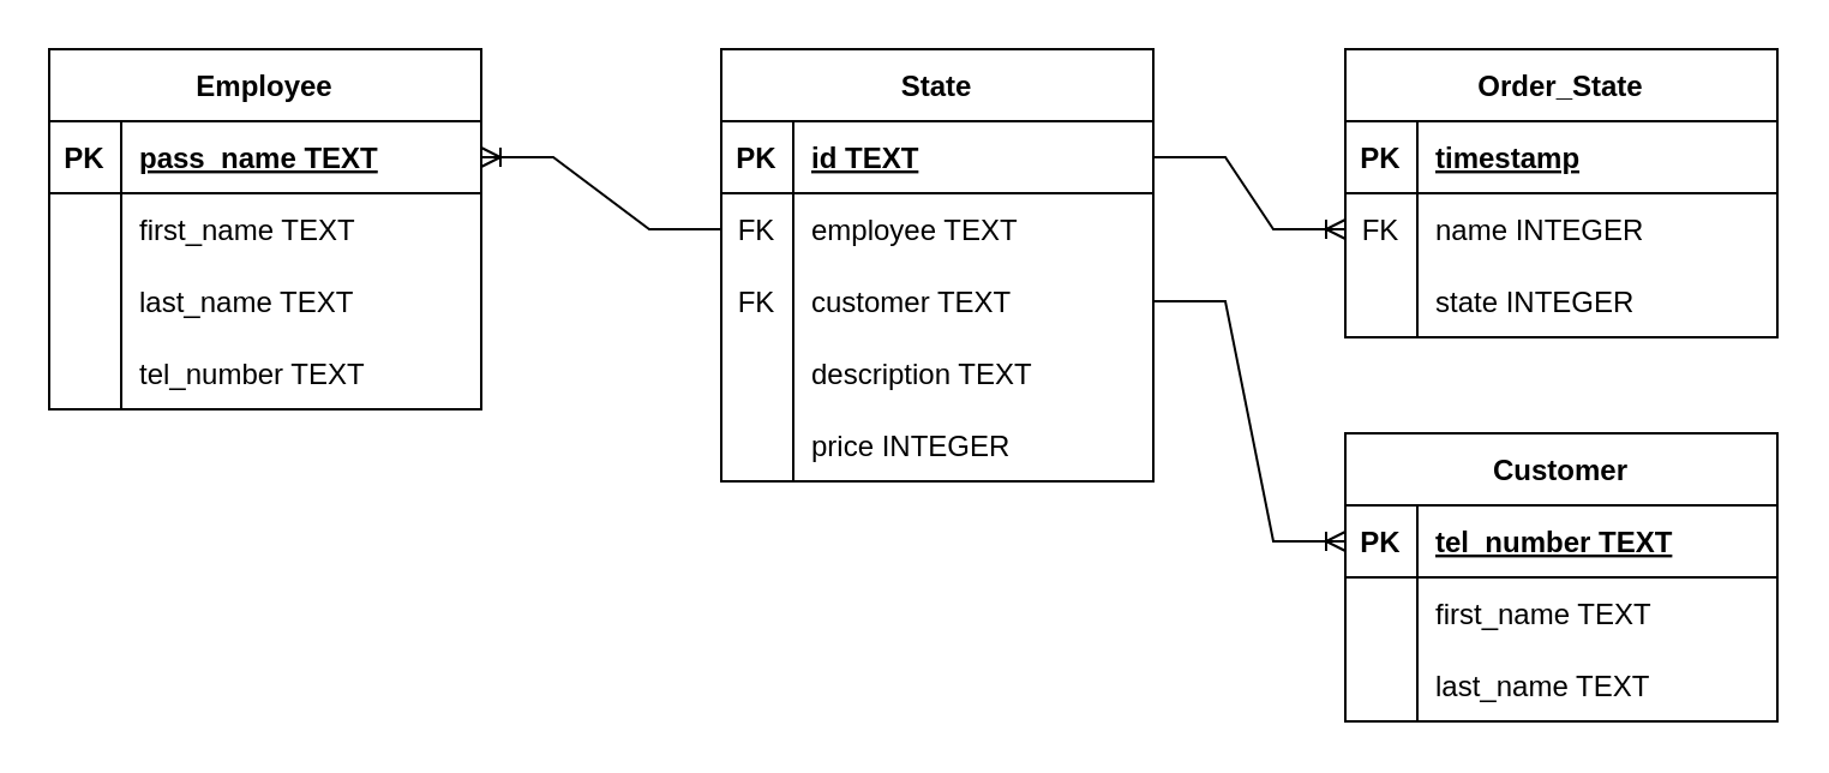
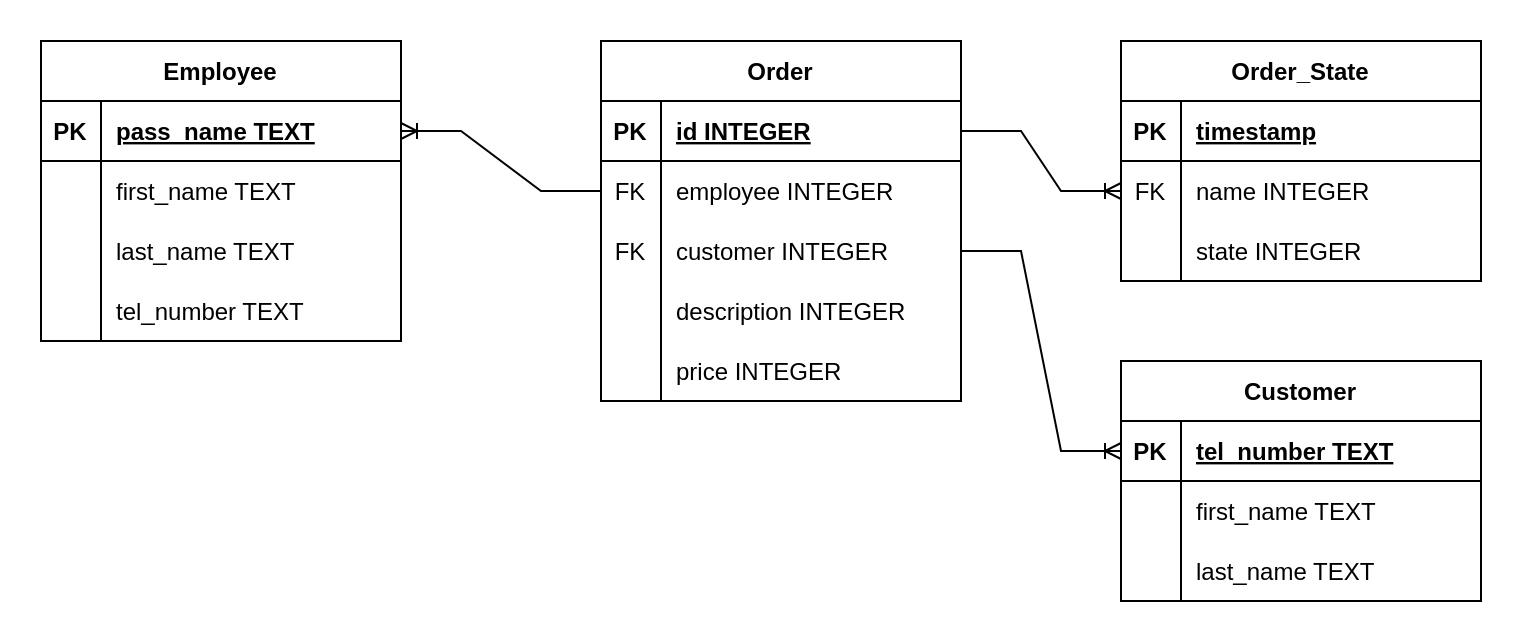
  <mxCell id="0" />
  <mxCell id="1" parent="0" />
  <mxCell id="2" value="Employee" style="shape=table;startSize=30;container=1;collapsible=1;childLayout=tableLayout;fixedRows=1;rowLines=0;fontStyle=1;align=center;resizeLast=1;" parent="1" vertex="1"><mxGeometry x="20" y="20" width="180" height="150" as="geometry" /></mxCell>
  <mxCell id="3" value="" style="shape=tableRow;horizontal=0;startSize=0;swimlaneHead=0;swimlaneBody=0;fillColor=none;collapsible=0;dropTarget=0;points=[[0,0.5],[1,0.5]];portConstraint=eastwest;top=0;left=0;right=0;bottom=1;" parent="2" vertex="1"><mxGeometry y="30" width="180" height="30" as="geometry" /></mxCell>
  <mxCell id="4" value="PK" style="shape=partialRectangle;connectable=0;fillColor=none;top=0;left=0;bottom=0;right=0;fontStyle=1;overflow=hidden;" parent="3" vertex="1"><mxGeometry width="30" height="30" as="geometry"><mxRectangle width="30" height="30" as="alternateBounds" /></mxGeometry></mxCell>
  <mxCell id="5" value="pass_name TEXT" style="shape=partialRectangle;connectable=0;fillColor=none;top=0;left=0;bottom=0;right=0;align=left;spacingLeft=6;fontStyle=5;overflow=hidden;" parent="3" vertex="1"><mxGeometry x="30" width="150" height="30" as="geometry"><mxRectangle width="150" height="30" as="alternateBounds" /></mxGeometry></mxCell>
  <mxCell id="6" value="" style="shape=tableRow;horizontal=0;startSize=0;swimlaneHead=0;swimlaneBody=0;fillColor=none;collapsible=0;dropTarget=0;points=[[0,0.5],[1,0.5]];portConstraint=eastwest;top=0;left=0;right=0;bottom=0;" parent="2" vertex="1"><mxGeometry y="60" width="180" height="30" as="geometry" /></mxCell>
  <mxCell id="7" value="" style="shape=partialRectangle;connectable=0;fillColor=none;top=0;left=0;bottom=0;right=0;editable=1;overflow=hidden;" parent="6" vertex="1"><mxGeometry width="30" height="30" as="geometry"><mxRectangle width="30" height="30" as="alternateBounds" /></mxGeometry></mxCell>
  <mxCell id="8" value="first_name TEXT" style="shape=partialRectangle;connectable=0;fillColor=none;top=0;left=0;bottom=0;right=0;align=left;spacingLeft=6;overflow=hidden;" parent="6" vertex="1"><mxGeometry x="30" width="150" height="30" as="geometry"><mxRectangle width="150" height="30" as="alternateBounds" /></mxGeometry></mxCell>
  <mxCell id="9" value="" style="shape=tableRow;horizontal=0;startSize=0;swimlaneHead=0;swimlaneBody=0;fillColor=none;collapsible=0;dropTarget=0;points=[[0,0.5],[1,0.5]];portConstraint=eastwest;top=0;left=0;right=0;bottom=0;" parent="2" vertex="1"><mxGeometry y="90" width="180" height="30" as="geometry" /></mxCell>
  <mxCell id="10" value="" style="shape=partialRectangle;connectable=0;fillColor=none;top=0;left=0;bottom=0;right=0;editable=1;overflow=hidden;" parent="9" vertex="1"><mxGeometry width="30" height="30" as="geometry"><mxRectangle width="30" height="30" as="alternateBounds" /></mxGeometry></mxCell>
  <mxCell id="11" value="last_name TEXT" style="shape=partialRectangle;connectable=0;fillColor=none;top=0;left=0;bottom=0;right=0;align=left;spacingLeft=6;overflow=hidden;" parent="9" vertex="1"><mxGeometry x="30" width="150" height="30" as="geometry"><mxRectangle width="150" height="30" as="alternateBounds" /></mxGeometry></mxCell>
  <mxCell id="12" value="" style="shape=tableRow;horizontal=0;startSize=0;swimlaneHead=0;swimlaneBody=0;fillColor=none;collapsible=0;dropTarget=0;points=[[0,0.5],[1,0.5]];portConstraint=eastwest;top=0;left=0;right=0;bottom=0;" parent="2" vertex="1"><mxGeometry y="120" width="180" height="30" as="geometry" /></mxCell>
  <mxCell id="13" value="" style="shape=partialRectangle;connectable=0;fillColor=none;top=0;left=0;bottom=0;right=0;editable=1;overflow=hidden;" parent="12" vertex="1"><mxGeometry width="30" height="30" as="geometry"><mxRectangle width="30" height="30" as="alternateBounds" /></mxGeometry></mxCell>
  <mxCell id="14" value="tel_number TEXT" style="shape=partialRectangle;connectable=0;fillColor=none;top=0;left=0;bottom=0;right=0;align=left;spacingLeft=6;overflow=hidden;" parent="12" vertex="1"><mxGeometry x="30" width="150" height="30" as="geometry"><mxRectangle width="150" height="30" as="alternateBounds" /></mxGeometry></mxCell>
- <mxCell id="15" value="State" style="shape=table;startSize=30;container=1;collapsible=1;childLayout=tableLayout;fixedRows=1;rowLines=0;fontStyle=1;align=center;resizeLast=1;" parent="1" vertex="1"><mxGeometry x="300" y="20" width="180" height="180" as="geometry" /></mxCell>
+ <mxCell id="15" value="Order" style="shape=table;startSize=30;container=1;collapsible=1;childLayout=tableLayout;fixedRows=1;rowLines=0;fontStyle=1;align=center;resizeLast=1;" parent="1" vertex="1"><mxGeometry x="300" y="20" width="180" height="180" as="geometry" /></mxCell>
  <mxCell id="16" value="" style="shape=tableRow;horizontal=0;startSize=0;swimlaneHead=0;swimlaneBody=0;fillColor=none;collapsible=0;dropTarget=0;points=[[0,0.5],[1,0.5]];portConstraint=eastwest;top=0;left=0;right=0;bottom=1;" parent="15" vertex="1"><mxGeometry y="30" width="180" height="30" as="geometry" /></mxCell>
  <mxCell id="17" value="PK" style="shape=partialRectangle;connectable=0;fillColor=none;top=0;left=0;bottom=0;right=0;fontStyle=1;overflow=hidden;" parent="16" vertex="1"><mxGeometry width="30" height="30" as="geometry"><mxRectangle width="30" height="30" as="alternateBounds" /></mxGeometry></mxCell>
- <mxCell id="18" value="id TEXT" style="shape=partialRectangle;connectable=0;fillColor=none;top=0;left=0;bottom=0;right=0;align=left;spacingLeft=6;fontStyle=5;overflow=hidden;strokeColor=default;" parent="16" vertex="1"><mxGeometry x="30" width="150" height="30" as="geometry"><mxRectangle width="150" height="30" as="alternateBounds" /></mxGeometry></mxCell>
+ <mxCell id="18" value="id INTEGER" style="shape=partialRectangle;connectable=0;fillColor=none;top=0;left=0;bottom=0;right=0;align=left;spacingLeft=6;fontStyle=5;overflow=hidden;strokeColor=default;" parent="16" vertex="1"><mxGeometry x="30" width="150" height="30" as="geometry"><mxRectangle width="150" height="30" as="alternateBounds" /></mxGeometry></mxCell>
  <mxCell id="19" value="" style="shape=tableRow;horizontal=0;startSize=0;swimlaneHead=0;swimlaneBody=0;fillColor=none;collapsible=0;dropTarget=0;points=[[0,0.5],[1,0.5]];portConstraint=eastwest;top=0;left=0;right=0;bottom=0;" parent="15" vertex="1"><mxGeometry y="60" width="180" height="30" as="geometry" /></mxCell>
  <mxCell id="20" value="FK" style="shape=partialRectangle;connectable=0;fillColor=none;top=0;left=0;bottom=0;right=0;editable=1;overflow=hidden;" parent="19" vertex="1"><mxGeometry width="30" height="30" as="geometry"><mxRectangle width="30" height="30" as="alternateBounds" /></mxGeometry></mxCell>
- <mxCell id="21" value="employee TEXT" style="shape=partialRectangle;connectable=0;fillColor=none;top=0;left=0;bottom=0;right=0;align=left;spacingLeft=6;overflow=hidden;" parent="19" vertex="1"><mxGeometry x="30" width="150" height="30" as="geometry"><mxRectangle width="150" height="30" as="alternateBounds" /></mxGeometry></mxCell>
+ <mxCell id="21" value="employee INTEGER" style="shape=partialRectangle;connectable=0;fillColor=none;top=0;left=0;bottom=0;right=0;align=left;spacingLeft=6;overflow=hidden;" parent="19" vertex="1"><mxGeometry x="30" width="150" height="30" as="geometry"><mxRectangle width="150" height="30" as="alternateBounds" /></mxGeometry></mxCell>
  <mxCell id="22" value="" style="shape=tableRow;horizontal=0;startSize=0;swimlaneHead=0;swimlaneBody=0;fillColor=none;collapsible=0;dropTarget=0;points=[[0,0.5],[1,0.5]];portConstraint=eastwest;top=0;left=0;right=0;bottom=0;" parent="15" vertex="1"><mxGeometry y="90" width="180" height="30" as="geometry" /></mxCell>
  <mxCell id="23" value="FK" style="shape=partialRectangle;connectable=0;fillColor=none;top=0;left=0;bottom=0;right=0;editable=1;overflow=hidden;" parent="22" vertex="1"><mxGeometry width="30" height="30" as="geometry"><mxRectangle width="30" height="30" as="alternateBounds" /></mxGeometry></mxCell>
- <mxCell id="24" value="customer TEXT" style="shape=partialRectangle;connectable=0;fillColor=none;top=0;left=0;bottom=0;right=0;align=left;spacingLeft=6;overflow=hidden;" parent="22" vertex="1"><mxGeometry x="30" width="150" height="30" as="geometry"><mxRectangle width="150" height="30" as="alternateBounds" /></mxGeometry></mxCell>
+ <mxCell id="24" value="customer INTEGER" style="shape=partialRectangle;connectable=0;fillColor=none;top=0;left=0;bottom=0;right=0;align=left;spacingLeft=6;overflow=hidden;" parent="22" vertex="1"><mxGeometry x="30" width="150" height="30" as="geometry"><mxRectangle width="150" height="30" as="alternateBounds" /></mxGeometry></mxCell>
  <mxCell id="25" value="" style="shape=tableRow;horizontal=0;startSize=0;swimlaneHead=0;swimlaneBody=0;fillColor=none;collapsible=0;dropTarget=0;points=[[0,0.5],[1,0.5]];portConstraint=eastwest;top=0;left=0;right=0;bottom=0;" parent="15" vertex="1"><mxGeometry y="120" width="180" height="30" as="geometry" /></mxCell>
  <mxCell id="26" value="" style="shape=partialRectangle;connectable=0;fillColor=none;top=0;left=0;bottom=0;right=0;editable=1;overflow=hidden;" parent="25" vertex="1"><mxGeometry width="30" height="30" as="geometry"><mxRectangle width="30" height="30" as="alternateBounds" /></mxGeometry></mxCell>
- <mxCell id="27" value="description TEXT" style="shape=partialRectangle;connectable=0;fillColor=none;top=0;left=0;bottom=0;right=0;align=left;spacingLeft=6;overflow=hidden;" parent="25" vertex="1"><mxGeometry x="30" width="150" height="30" as="geometry"><mxRectangle width="150" height="30" as="alternateBounds" /></mxGeometry></mxCell>
+ <mxCell id="27" value="description INTEGER" style="shape=partialRectangle;connectable=0;fillColor=none;top=0;left=0;bottom=0;right=0;align=left;spacingLeft=6;overflow=hidden;" parent="25" vertex="1"><mxGeometry x="30" width="150" height="30" as="geometry"><mxRectangle width="150" height="30" as="alternateBounds" /></mxGeometry></mxCell>
  <mxCell id="28" style="shape=tableRow;horizontal=0;startSize=0;swimlaneHead=0;swimlaneBody=0;fillColor=none;collapsible=0;dropTarget=0;points=[[0,0.5],[1,0.5]];portConstraint=eastwest;top=0;left=0;right=0;bottom=0;" parent="15" vertex="1"><mxGeometry y="150" width="180" height="30" as="geometry" /></mxCell>
  <mxCell id="29" style="shape=partialRectangle;connectable=0;fillColor=none;top=0;left=0;bottom=0;right=0;editable=1;overflow=hidden;" parent="28" vertex="1"><mxGeometry width="30" height="30" as="geometry"><mxRectangle width="30" height="30" as="alternateBounds" /></mxGeometry></mxCell>
  <mxCell id="30" value="price INTEGER" style="shape=partialRectangle;connectable=0;fillColor=none;top=0;left=0;bottom=0;right=0;align=left;spacingLeft=6;overflow=hidden;" parent="28" vertex="1"><mxGeometry x="30" width="150" height="30" as="geometry"><mxRectangle width="150" height="30" as="alternateBounds" /></mxGeometry></mxCell>
  <mxCell id="31" value="Customer" style="shape=table;startSize=30;container=1;collapsible=1;childLayout=tableLayout;fixedRows=1;rowLines=0;fontStyle=1;align=center;resizeLast=1;" parent="1" vertex="1"><mxGeometry x="560" y="180" width="180" height="120" as="geometry" /></mxCell>
  <mxCell id="32" value="" style="shape=tableRow;horizontal=0;startSize=0;swimlaneHead=0;swimlaneBody=0;fillColor=none;collapsible=0;dropTarget=0;points=[[0,0.5],[1,0.5]];portConstraint=eastwest;top=0;left=0;right=0;bottom=1;" parent="31" vertex="1"><mxGeometry y="30" width="180" height="30" as="geometry" /></mxCell>
  <mxCell id="33" value="PK" style="shape=partialRectangle;connectable=0;fillColor=none;top=0;left=0;bottom=0;right=0;fontStyle=1;overflow=hidden;" parent="32" vertex="1"><mxGeometry width="30" height="30" as="geometry"><mxRectangle width="30" height="30" as="alternateBounds" /></mxGeometry></mxCell>
  <mxCell id="34" value="tel_number TEXT" style="shape=partialRectangle;connectable=0;fillColor=none;top=0;left=0;bottom=0;right=0;align=left;spacingLeft=6;fontStyle=5;overflow=hidden;" parent="32" vertex="1"><mxGeometry x="30" width="150" height="30" as="geometry"><mxRectangle width="150" height="30" as="alternateBounds" /></mxGeometry></mxCell>
  <mxCell id="35" value="" style="shape=tableRow;horizontal=0;startSize=0;swimlaneHead=0;swimlaneBody=0;fillColor=none;collapsible=0;dropTarget=0;points=[[0,0.5],[1,0.5]];portConstraint=eastwest;top=0;left=0;right=0;bottom=0;" parent="31" vertex="1"><mxGeometry y="60" width="180" height="30" as="geometry" /></mxCell>
  <mxCell id="36" value="" style="shape=partialRectangle;connectable=0;fillColor=none;top=0;left=0;bottom=0;right=0;editable=1;overflow=hidden;" parent="35" vertex="1"><mxGeometry width="30" height="30" as="geometry"><mxRectangle width="30" height="30" as="alternateBounds" /></mxGeometry></mxCell>
  <mxCell id="37" value="first_name TEXT" style="shape=partialRectangle;connectable=0;fillColor=none;top=0;left=0;bottom=0;right=0;align=left;spacingLeft=6;overflow=hidden;" parent="35" vertex="1"><mxGeometry x="30" width="150" height="30" as="geometry"><mxRectangle width="150" height="30" as="alternateBounds" /></mxGeometry></mxCell>
  <mxCell id="38" value="" style="shape=tableRow;horizontal=0;startSize=0;swimlaneHead=0;swimlaneBody=0;fillColor=none;collapsible=0;dropTarget=0;points=[[0,0.5],[1,0.5]];portConstraint=eastwest;top=0;left=0;right=0;bottom=0;" parent="31" vertex="1"><mxGeometry y="90" width="180" height="30" as="geometry" /></mxCell>
  <mxCell id="39" value="" style="shape=partialRectangle;connectable=0;fillColor=none;top=0;left=0;bottom=0;right=0;editable=1;overflow=hidden;" parent="38" vertex="1"><mxGeometry width="30" height="30" as="geometry"><mxRectangle width="30" height="30" as="alternateBounds" /></mxGeometry></mxCell>
  <mxCell id="40" value="last_name TEXT" style="shape=partialRectangle;connectable=0;fillColor=none;top=0;left=0;bottom=0;right=0;align=left;spacingLeft=6;overflow=hidden;" parent="38" vertex="1"><mxGeometry x="30" width="150" height="30" as="geometry"><mxRectangle width="150" height="30" as="alternateBounds" /></mxGeometry></mxCell>
  <mxCell id="41" value="Order_State" style="shape=table;startSize=30;container=1;collapsible=1;childLayout=tableLayout;fixedRows=1;rowLines=0;fontStyle=1;align=center;resizeLast=1;" parent="1" vertex="1"><mxGeometry x="560" y="20" width="180" height="120" as="geometry" /></mxCell>
  <mxCell id="42" value="" style="shape=tableRow;horizontal=0;startSize=0;swimlaneHead=0;swimlaneBody=0;fillColor=none;collapsible=0;dropTarget=0;points=[[0,0.5],[1,0.5]];portConstraint=eastwest;top=0;left=0;right=0;bottom=1;" parent="41" vertex="1"><mxGeometry y="30" width="180" height="30" as="geometry" /></mxCell>
  <mxCell id="43" value="PK" style="shape=partialRectangle;connectable=0;fillColor=none;top=0;left=0;bottom=0;right=0;fontStyle=1;overflow=hidden;" parent="42" vertex="1"><mxGeometry width="30" height="30" as="geometry"><mxRectangle width="30" height="30" as="alternateBounds" /></mxGeometry></mxCell>
  <mxCell id="44" value="timestamp" style="shape=partialRectangle;connectable=0;fillColor=none;top=0;left=0;bottom=0;right=0;align=left;spacingLeft=6;fontStyle=5;overflow=hidden;" parent="42" vertex="1"><mxGeometry x="30" width="150" height="30" as="geometry"><mxRectangle width="150" height="30" as="alternateBounds" /></mxGeometry></mxCell>
  <mxCell id="45" value="" style="shape=tableRow;horizontal=0;startSize=0;swimlaneHead=0;swimlaneBody=0;fillColor=none;collapsible=0;dropTarget=0;points=[[0,0.5],[1,0.5]];portConstraint=eastwest;top=0;left=0;right=0;bottom=0;" parent="41" vertex="1"><mxGeometry y="60" width="180" height="30" as="geometry" /></mxCell>
  <mxCell id="46" value="FK" style="shape=partialRectangle;connectable=0;fillColor=none;top=0;left=0;bottom=0;right=0;editable=1;overflow=hidden;" parent="45" vertex="1"><mxGeometry width="30" height="30" as="geometry"><mxRectangle width="30" height="30" as="alternateBounds" /></mxGeometry></mxCell>
  <mxCell id="47" value="name INTEGER" style="shape=partialRectangle;connectable=0;fillColor=none;top=0;left=0;bottom=0;right=0;align=left;spacingLeft=6;overflow=hidden;" parent="45" vertex="1"><mxGeometry x="30" width="150" height="30" as="geometry"><mxRectangle width="150" height="30" as="alternateBounds" /></mxGeometry></mxCell>
  <mxCell id="48" value="" style="shape=tableRow;horizontal=0;startSize=0;swimlaneHead=0;swimlaneBody=0;fillColor=none;collapsible=0;dropTarget=0;points=[[0,0.5],[1,0.5]];portConstraint=eastwest;top=0;left=0;right=0;bottom=0;" parent="41" vertex="1"><mxGeometry y="90" width="180" height="30" as="geometry" /></mxCell>
  <mxCell id="49" value="" style="shape=partialRectangle;connectable=0;fillColor=none;top=0;left=0;bottom=0;right=0;editable=1;overflow=hidden;" parent="48" vertex="1"><mxGeometry width="30" height="30" as="geometry"><mxRectangle width="30" height="30" as="alternateBounds" /></mxGeometry></mxCell>
  <mxCell id="50" value="state INTEGER" style="shape=partialRectangle;connectable=0;fillColor=none;top=0;left=0;bottom=0;right=0;align=left;spacingLeft=6;overflow=hidden;" parent="48" vertex="1"><mxGeometry x="30" width="150" height="30" as="geometry"><mxRectangle width="150" height="30" as="alternateBounds" /></mxGeometry></mxCell>
  <mxCell id="51" value="" style="edgeStyle=entityRelationEdgeStyle;fontSize=12;html=1;endArrow=ERoneToMany;rounded=0;exitX=1;exitY=0.5;exitDx=0;exitDy=0;entryX=0;entryY=0.5;entryDx=0;entryDy=0;" parent="1" source="16" target="45" edge="1"><mxGeometry width="100" height="100" relative="1" as="geometry"><mxPoint x="350" y="180" as="sourcePoint" /><mxPoint x="450" y="80" as="targetPoint" /></mxGeometry></mxCell>
  <mxCell id="52" value="" style="edgeStyle=entityRelationEdgeStyle;fontSize=12;html=1;endArrow=ERoneToMany;rounded=0;entryX=1;entryY=0.5;entryDx=0;entryDy=0;exitX=0;exitY=0.5;exitDx=0;exitDy=0;" parent="1" source="19" target="3" edge="1"><mxGeometry width="100" height="100" relative="1" as="geometry"><mxPoint x="190" y="220" as="sourcePoint" /><mxPoint x="290" y="120" as="targetPoint" /></mxGeometry></mxCell>
  <mxCell id="53" value="" style="edgeStyle=entityRelationEdgeStyle;fontSize=12;html=1;endArrow=ERoneToMany;rounded=0;entryX=0;entryY=0.5;entryDx=0;entryDy=0;exitX=1;exitY=0.5;exitDx=0;exitDy=0;" parent="1" source="22" target="32" edge="1"><mxGeometry width="100" height="100" relative="1" as="geometry"><mxPoint x="350" y="260" as="sourcePoint" /><mxPoint x="450" y="160" as="targetPoint" /></mxGeometry></mxCell>
